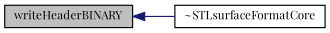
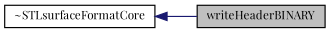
  digraph {
    rankdir=LR
    fontname="Playfair Display"
    node [color=black fontname="Playfair Display" fontsize=10 shape=record]
    n1 [fillcolor=grey75 fontcolor=black height=0.2 label=writeHeaderBINARY style=filled width=0.4]
    n2 [height=0.2 label="~STLsurfaceFormatCore" width=0.4]
-   n1 -> n2 [color=midnightblue dir=back fontname="Playfair Display" fontsize=10 labelfontname=Helvetica labelfontsize=10 style=solid]
+   n2 -> n1 [color=midnightblue dir=back fontname="Playfair Display" fontsize=10 labelfontname=Helvetica labelfontsize=10 style=solid]
  }
